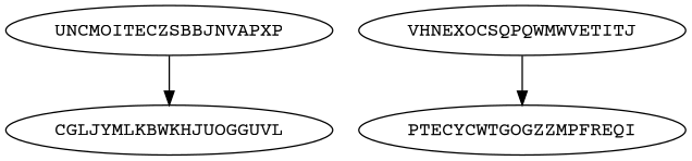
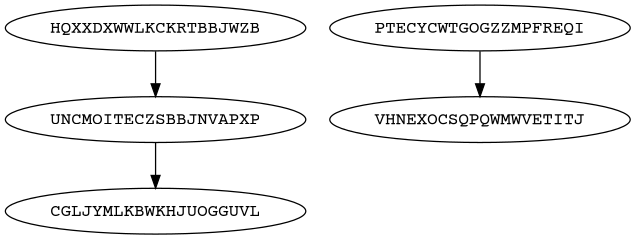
  digraph {
    fontname="Courier Prime"
    node [fontname="Courier Prime"]
    edge [Weight=19 fontname="Courier Prime"]
    CGLJYMLKBWKHJUOGGUVL [Weight=15]
    VHNEXOCSQPQWMWVETITJ [Weight=10]
    PTECYCWTGOGZZMPFREQI [Weight=20]
+   HQXXDXWWLKCKRTBBJWZB [Weight=17]
    UNCMOITECZSBBJNVAPXP [Weight=14]
-   VHNEXOCSQPQWMWVETITJ -> PTECYCWTGOGZZMPFREQI
+   PTECYCWTGOGZZMPFREQI -> VHNEXOCSQPQWMWVETITJ
+   HQXXDXWWLKCKRTBBJWZB -> UNCMOITECZSBBJNVAPXP
    UNCMOITECZSBBJNVAPXP -> CGLJYMLKBWKHJUOGGUVL [Weight=15]
  }
